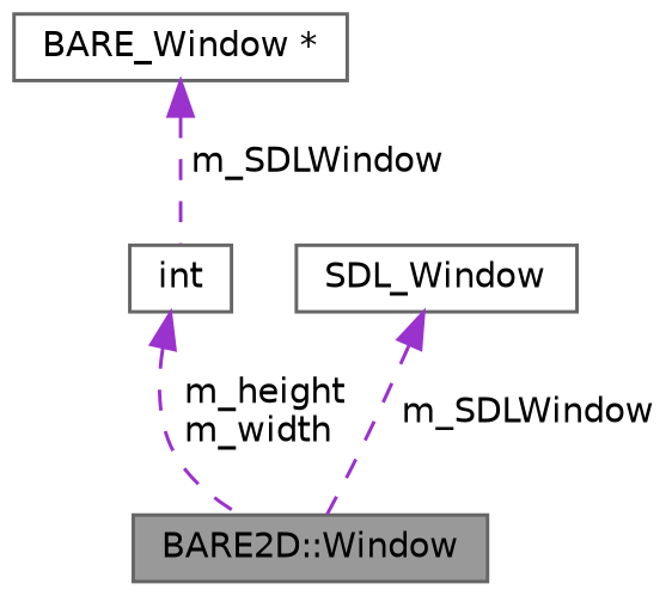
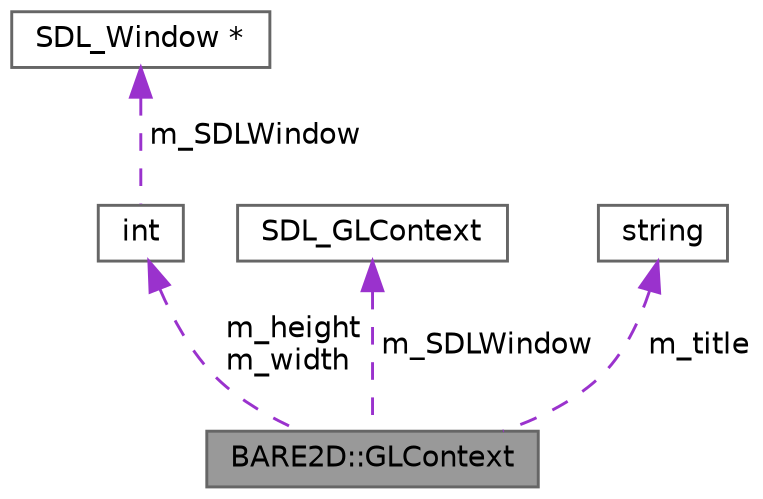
  digraph {
    node [color=gray40 fillcolor=white fontname=Helvetica fontsize=10 shape=box style=filled]
    edge [color=darkorchid3 dir=back fontname=Helvetica fontsize=10 labelfontname=Helvetica labelfontsize=10 style=dashed]
-   n1 [fillcolor=grey60 fontcolor=black height=0.2 label="BARE2D::Window" width=0.4]
-   n2 [height=0.2 label="BARE_Window *" width=0.4]
+   n1 [fillcolor=grey60 fontcolor=black height=0.2 label="BARE2D::GLContext" width=0.4]
+   n2 [height=0.2 label="SDL_Window *" width=0.4]
    n3 [height=0.2 label=int width=0.4]
-   n4 [height=0.2 label=SDL_Window width=0.4]
+   n4 [height=0.2 label=SDL_GLContext width=0.4]
+   n5 [height=0.2 label=string width=0.4]
    n2 -> n3 [label=" m_SDLWindow"]
    n3 -> n1 [label=" m_height\nm_width"]
    n4 -> n1 [label=" m_SDLWindow"]
+   n5 -> n1 [label=" m_title"]
  }
